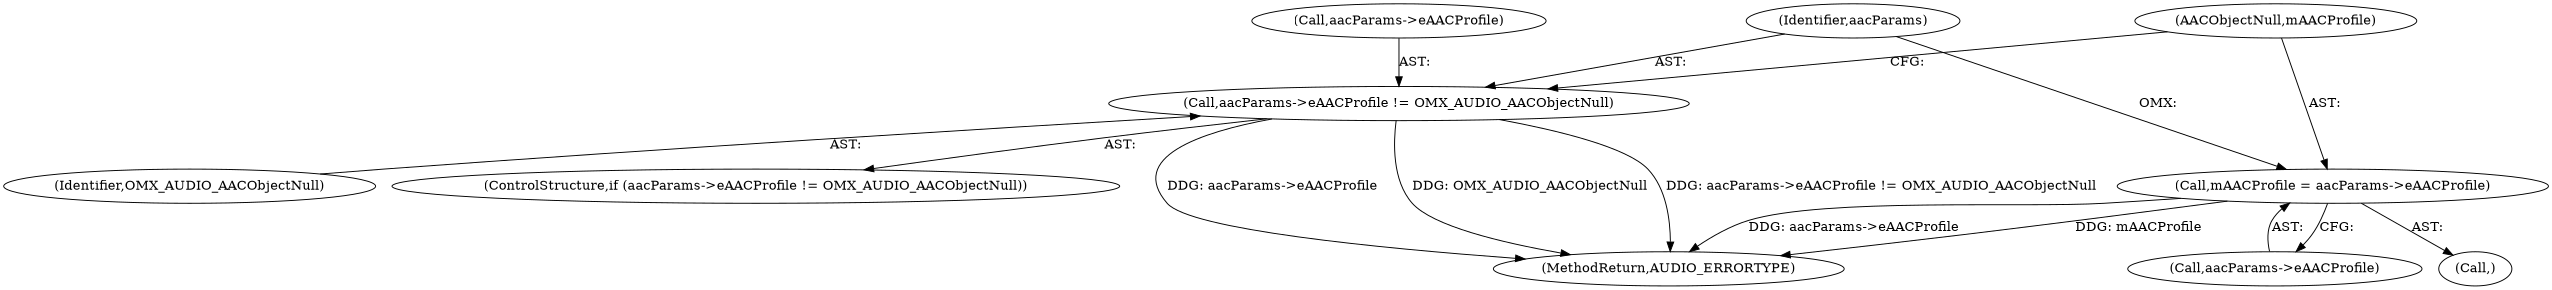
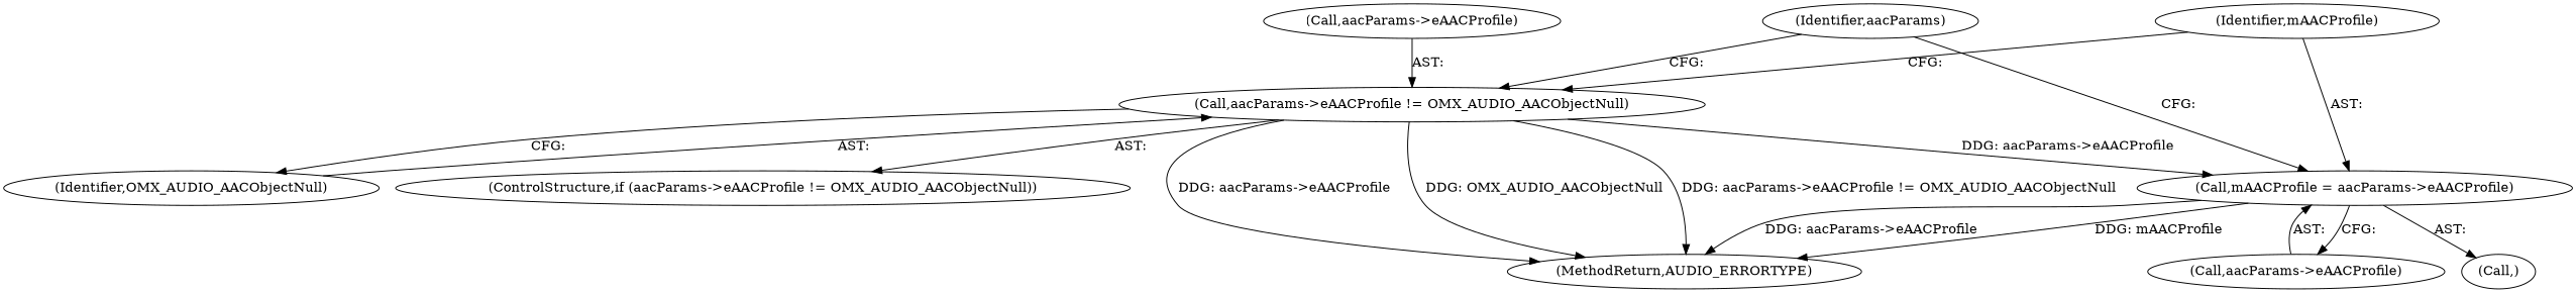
  digraph {
    n1 [label="(Call,mAACProfile = aacParams->eAACProfile)"]
    n2 [label="(Call,aacParams->eAACProfile)"]
    n3 [label="(Call,)"]
    n4 [label="(MethodReturn,AUDIO_ERRORTYPE)"]
    n5 [label="(Call,aacParams->eAACProfile != OMX_AUDIO_AACObjectNull)"]
    n6 [label="(Identifier,OMX_AUDIO_AACObjectNull)"]
    n7 [label="(ControlStructure,if (aacParams->eAACProfile != OMX_AUDIO_AACObjectNull))"]
    n8 [label="(Identifier,aacParams)"]
    n9 [label="(Call,aacParams->eAACProfile)"]
-   n10 [label="(AACObjectNull,mAACProfile)"]
+   n10 [label="(Identifier,mAACProfile)"]
    n1 -> n2 [label="CFG: "]
    n1 -> n3 [label="AST: "]
    n1 -> n4 [label="DDG: mAACProfile"]
    n1 -> n4 [label="DDG: aacParams->eAACProfile"]
    n2 -> n1 [label="AST: "]
+   n5 -> n1 [label="DDG: aacParams->eAACProfile"]
    n5 -> n4 [label="DDG: aacParams->eAACProfile"]
    n5 -> n4 [label="DDG: OMX_AUDIO_AACObjectNull"]
    n5 -> n4 [label="DDG: aacParams->eAACProfile != OMX_AUDIO_AACObjectNull"]
+   n5 -> n6 [label="CFG: "]
    n5 -> n7 [label="AST: "]
    n6 -> n5 [label="AST: "]
-   n8 -> n1 [label="OMX: "]
-   n8 -> n5 [label="AST: "]
+   n8 -> n1 [label="CFG: "]
+   n8 -> n5 [label="CFG: "]
    n9 -> n5 [label="AST: "]
    n10 -> n1 [label="AST: "]
    n10 -> n5 [label="CFG: "]
  }
